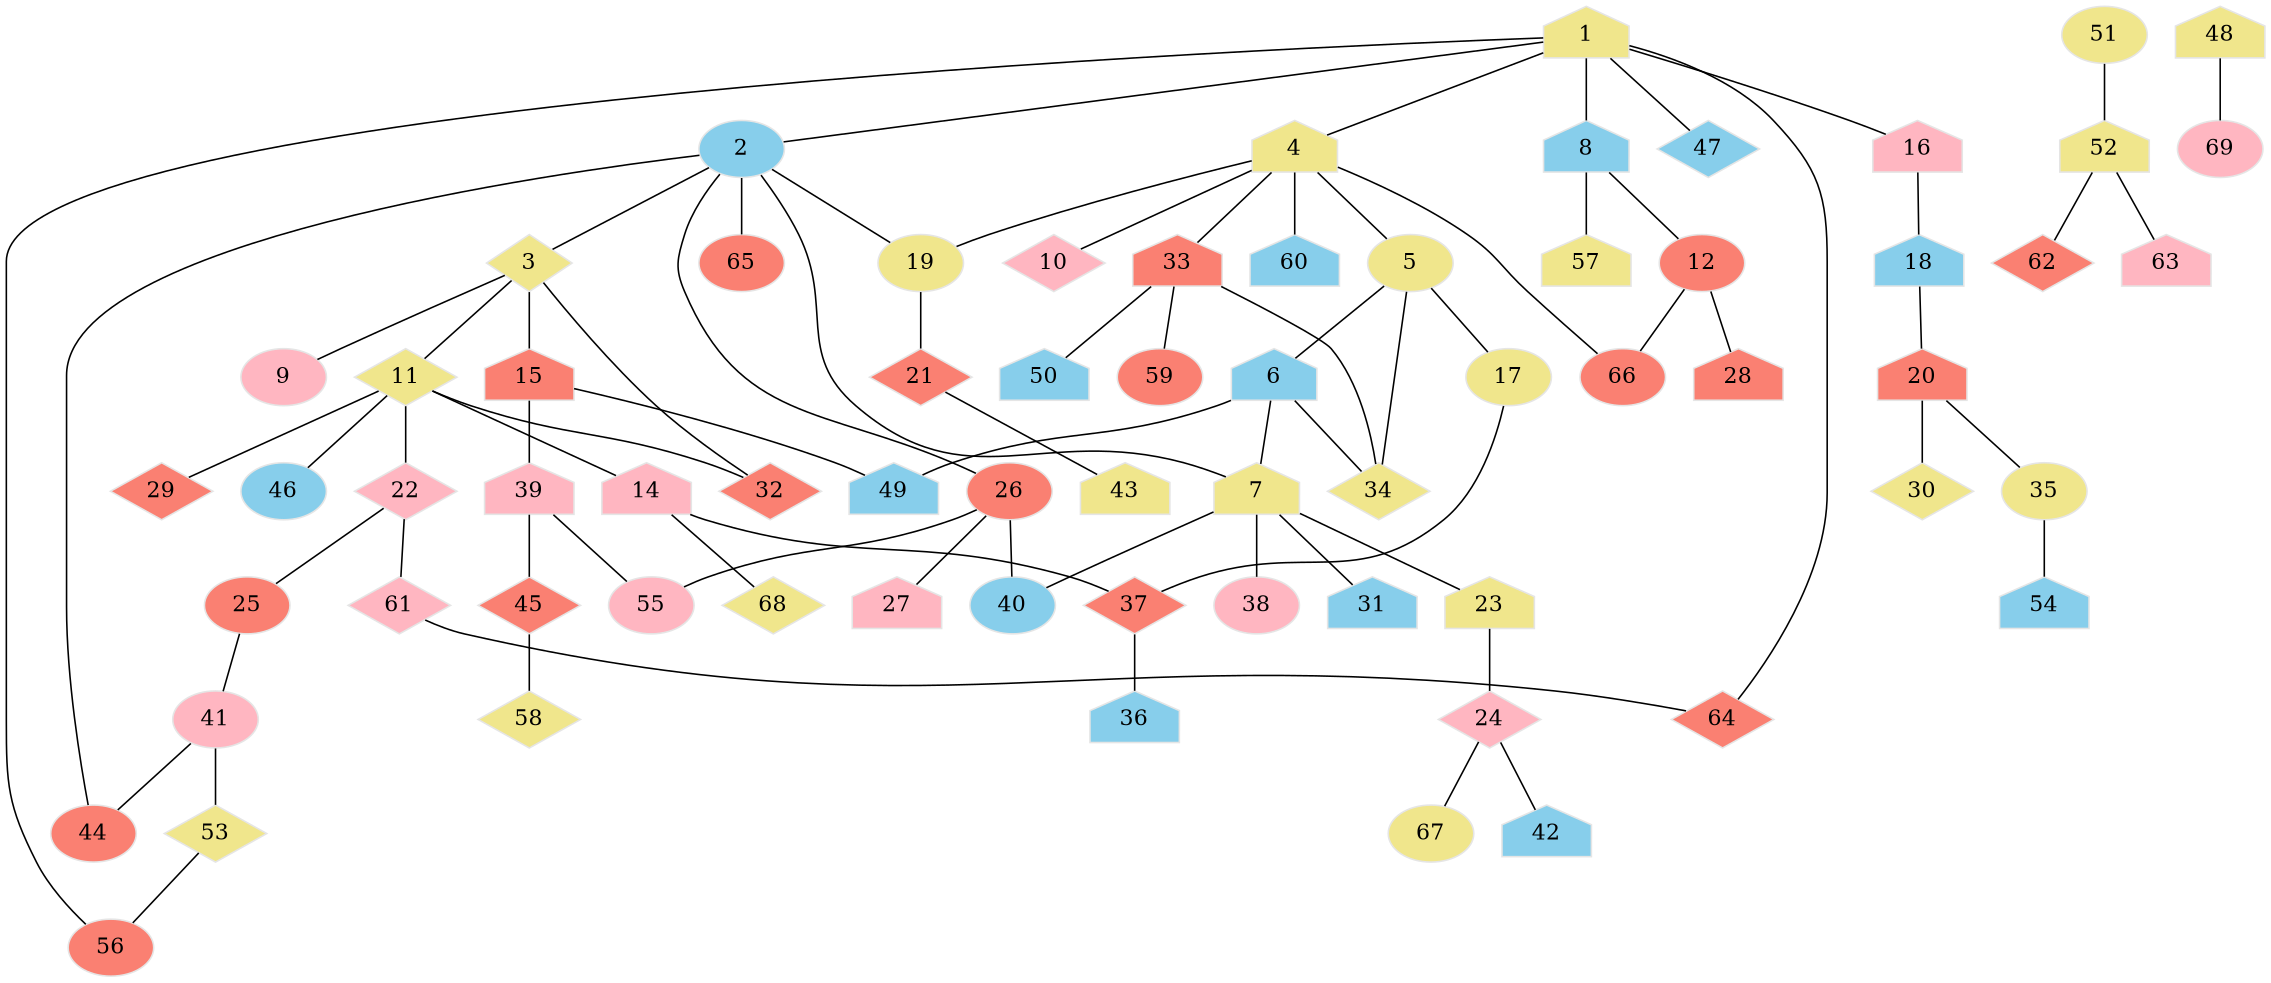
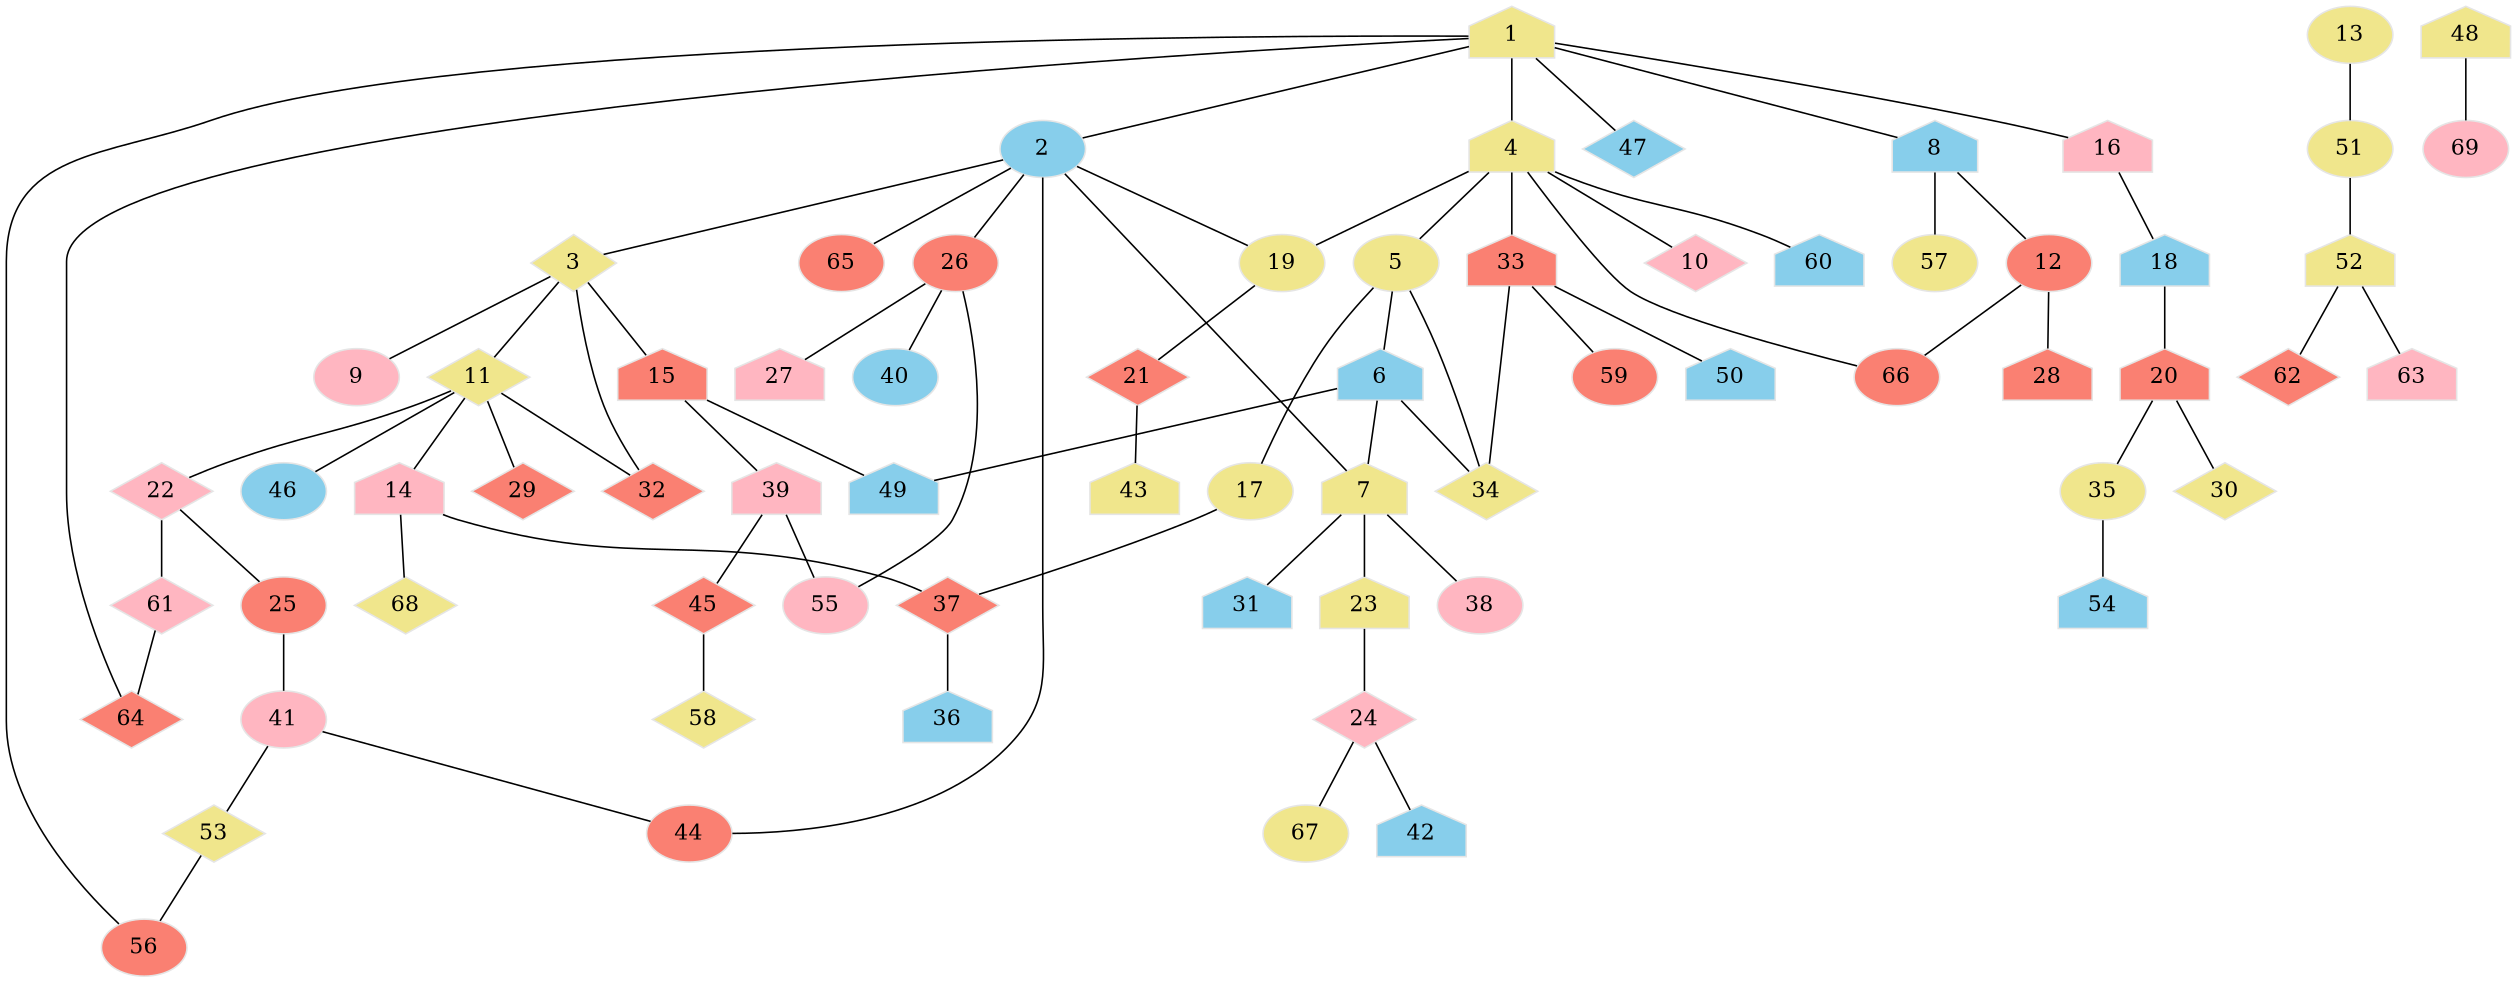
  graph {
    node [color=gray90 fillcolor=khaki shape=house style=filled]
    2 [fillcolor=skyblue shape=ellipse]
    1
    4
    8 [fillcolor=skyblue]
    16 [fillcolor=lightpink]
    47 [fillcolor=skyblue shape=diamond]
    56 [fillcolor=salmon shape=ellipse]
    64 [fillcolor=salmon shape=diamond]
    3 [shape=diamond]
    7
    19 [shape=ellipse]
    26 [fillcolor=salmon shape=ellipse]
    44 [fillcolor=salmon shape=ellipse]
    65 [fillcolor=salmon shape=ellipse]
    5 [shape=ellipse]
    10 [fillcolor=lightpink shape=diamond]
    33 [fillcolor=salmon]
    60 [fillcolor=skyblue]
    66 [fillcolor=salmon shape=ellipse]
    12 [fillcolor=salmon shape=ellipse]
-   57
+   57 [shape=ellipse]
    18 [fillcolor=skyblue]
    9 [fillcolor=lightpink shape=ellipse]
    11 [shape=diamond]
    15 [fillcolor=salmon]
    32 [fillcolor=salmon shape=diamond]
    23
    31 [fillcolor=skyblue]
    38 [fillcolor=lightpink shape=ellipse]
    40 [fillcolor=skyblue shape=ellipse]
    21 [fillcolor=salmon shape=diamond]
    27 [fillcolor=lightpink]
    55 [fillcolor=lightpink shape=ellipse]
    14 [fillcolor=lightpink]
    22 [fillcolor=lightpink shape=diamond]
    29 [fillcolor=salmon shape=diamond]
    46 [fillcolor=skyblue shape=ellipse]
    49 [fillcolor=skyblue]
    39 [fillcolor=lightpink]
    17 [shape=ellipse]
    6 [fillcolor=skyblue]
    34 [shape=diamond]
    37 [fillcolor=salmon shape=diamond]
    50 [fillcolor=skyblue]
    59 [fillcolor=salmon shape=ellipse]
+   13 [shape=ellipse]
    51 [shape=ellipse]
    24 [fillcolor=lightpink shape=diamond]
    28 [fillcolor=salmon]
    68 [shape=diamond]
    25 [fillcolor=salmon shape=ellipse]
    61 [fillcolor=lightpink shape=diamond]
    52
    36 [fillcolor=skyblue]
    45 [fillcolor=salmon shape=diamond]
    20 [fillcolor=salmon]
    30 [shape=diamond]
    35 [shape=ellipse]
    43
    54 [fillcolor=skyblue]
    41 [fillcolor=lightpink shape=ellipse]
    42 [fillcolor=skyblue]
    67 [shape=ellipse]
    53 [shape=diamond]
    69 [fillcolor=lightpink shape=ellipse]
    48
    58 [shape=diamond]
    62 [fillcolor=salmon shape=diamond]
    63 [fillcolor=lightpink]
    2 -- 3
    2 -- 7
    2 -- 19
    2 -- 26
    2 -- 44
    2 -- 65
    1 -- 2
    1 -- 4
    1 -- 8
    1 -- 16
    1 -- 47
    1 -- 56
    1 -- 64
    4 -- 19
    4 -- 5
    4 -- 10
    4 -- 33
    4 -- 60
    4 -- 66
    8 -- 12
    8 -- 57
    16 -- 18
    3 -- 9
    3 -- 11
    3 -- 15
    3 -- 32
    7 -- 23
    7 -- 31
    7 -- 38
-   7 -- 40
    19 -- 21
    26 -- 40
    26 -- 27
    26 -- 55
    5 -- 17
    5 -- 6
    5 -- 34
    33 -- 34
    33 -- 50
    33 -- 59
    12 -- 66
    12 -- 28
    18 -- 20
    11 -- 32
    11 -- 14
    11 -- 22
    11 -- 29
    11 -- 46
    15 -- 49
    15 -- 39
    23 -- 24
    21 -- 43
    14 -- 37
    14 -- 68
    22 -- 25
    22 -- 61
    39 -- 55
    39 -- 45
    17 -- 37
    6 -- 7
    6 -- 49
    6 -- 34
    37 -- 36
+   13 -- 51
    51 -- 52
    24 -- 42
    24 -- 67
    25 -- 41
    61 -- 64
    52 -- 62
    52 -- 63
    45 -- 58
    20 -- 30
    20 -- 35
    35 -- 54
    41 -- 44
    41 -- 53
    53 -- 56
    48 -- 69
  }
